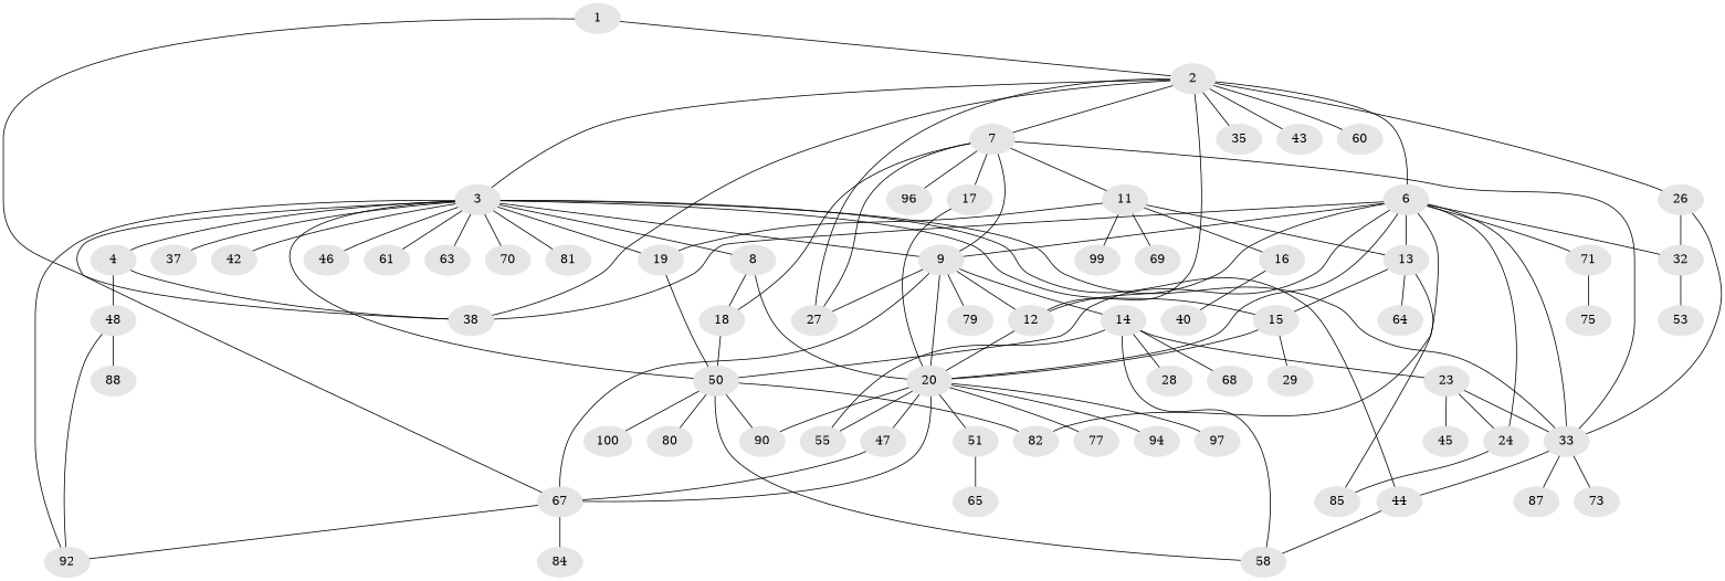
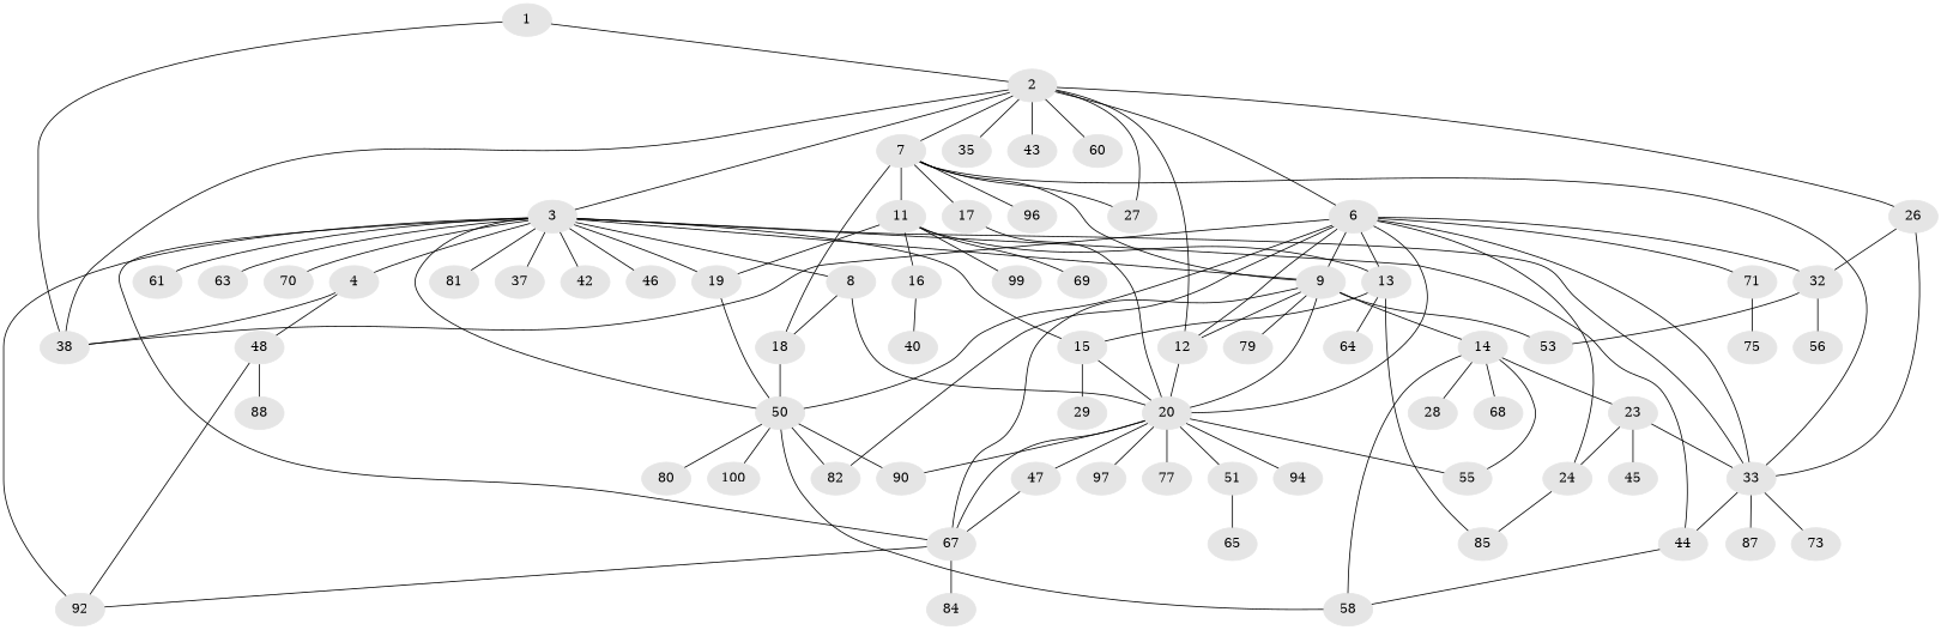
  graph {
    node [color=gray90 style=filled]
    1 [super="+31"]
    2 [super="+5"]
    38 [super="+91"]
    3 [super="+59"]
    6 [super="+10"]
    7 [super="+83"]
    12 [super="+30"]
    26
    27
    35
    43
    60
    9 [super="+72"]
    4 [super="+39"]
    8
    15 [super="+25"]
    19 [super="+57"]
    33 [super="+89"]
    37 [super="+66"]
    42
    44 [super="+86"]
    46
    50 [super="+62"]
    61
    63
    67 [super="+78"]
    70
    81
    92
    13 [super="+21"]
    20 [super="+74"]
    24 [super="+93"]
    32 [super="+34"]
    71
    82
    11 [super="+54"]
    17
    18
    96
    14 [super="+22"]
    79
    48 [super="+52"]
    29
    73
    87
    58 [super="+76"]
    90
    80
    100
    84
    88
    64
    85
    55
    47
    51
    77
    94
    97
    53
+   56
    75
    16 [super="+95"]
    69
    99
    23 [super="+36"]
    28
    68
    40
    45
    65
    1 -- 2
    1 -- 38
    2 -- 38
    2 -- 3
    2 -- 6
    2 -- 7
    2 -- 12
    2 -- 26
    2 -- 27
    2 -- 35
    2 -- 43
    2 -- 60
    3 -- 9
    3 -- 4
    3 -- 8
    3 -- 15
    3 -- 19
    3 -- 33
    3 -- 37
    3 -- 42
    3 -- 44
    3 -- 46
    3 -- 50
    3 -- 61
    3 -- 63
    3 -- 67
    3 -- 70
    3 -- 81
    3 -- 92
    6 -- 38
    6 -- 12
    6 -- 9
    6 -- 33
    6 -- 50
    6 -- 13
    6 -- 20
    6 -- 24
    6 -- 32
    6 -- 71
    6 -- 82
    7 -- 27
    7 -- 9
    7 -- 33
    7 -- 11
    7 -- 17
    7 -- 18
    7 -- 96
    12 -- 20
    26 -- 33
    26 -- 32
    9 -- 12
-   9 -- 27
+   9 -- 53
    9 -- 67
    9 -- 20 [weight=2]
    9 -- 14
    9 -- 79
    4 -- 38
    4 -- 48
    8 -- 20
    8 -- 18
    15 -- 20
    15 -- 29
    19 -- 50
    33 -- 44
    33 -- 73
    33 -- 87
    44 -- 58
    50 -- 82
    50 -- 58
    50 -- 90
    50 -- 80
    50 -- 100
    67 -- 92
    67 -- 84
    13 -- 15
    13 -- 64
    13 -- 85
    20 -- 67
    20 -- 90
    20 -- 55
    20 -- 47
    20 -- 51
    20 -- 77
    20 -- 94
    20 -- 97
    24 -- 85
    32 -- 53
+   32 -- 56
    71 -- 75
    11 -- 19
    11 -- 13
    11 -- 16
    11 -- 69
    11 -- 99
    17 -- 20
    18 -- 50
    14 -- 58
    14 -- 55
    14 -- 23
    14 -- 28
    14 -- 68
    48 -- 92
    48 -- 88
    47 -- 67
    51 -- 65
    16 -- 40
    23 -- 33
    23 -- 24
    23 -- 45
  }
